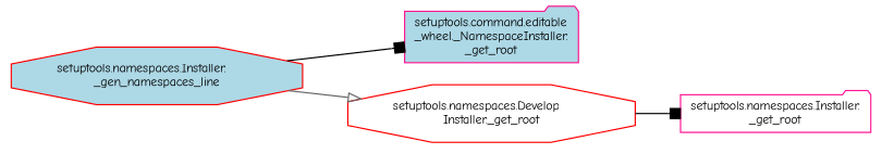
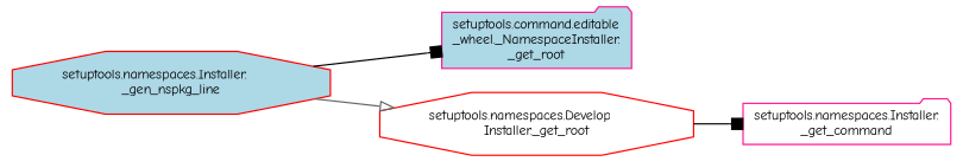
  digraph {
    fontname="Comic Neue"
    rankdir=LR
    node [color=red fillcolor=lightblue fontname="Comic Neue" fontsize=10 shape=octagon style=filled]
    edge [arrowhead=box color=black fontname="Comic Neue" fontsize=10 labelfontname=Helvetica labelfontsize=10 style=solid]
-   n1 [fontcolor=black height=0.2 label="setuptools.namespaces.Installer.\l_gen_namespaces_line" width=0.4]
+   n1 [fontcolor=black height=0.2 label="setuptools.namespaces.Installer.\l_gen_nspkg_line" width=0.4]
    n2 [color=deeppink height=0.2 label="setuptools.command.editable\l_wheel._NamespaceInstaller.\l_get_root" shape=folder width=0.4]
    n3 [fillcolor=white height=0.2 label="setuptools.namespaces.Develop\lInstaller._get_root" width=0.4]
-   n4 [color=deeppink fillcolor=white height=0.2 label="setuptools.namespaces.Installer.\l_get_root" shape=folder width=0.4]
+   n4 [color=deeppink fillcolor=white height=0.2 label="setuptools.namespaces.Installer.\l_get_command" shape=folder width=0.4]
    n1 -> n2
    n1 -> n3 [arrowhead=onormal color=gray40]
    n3 -> n4
  }
